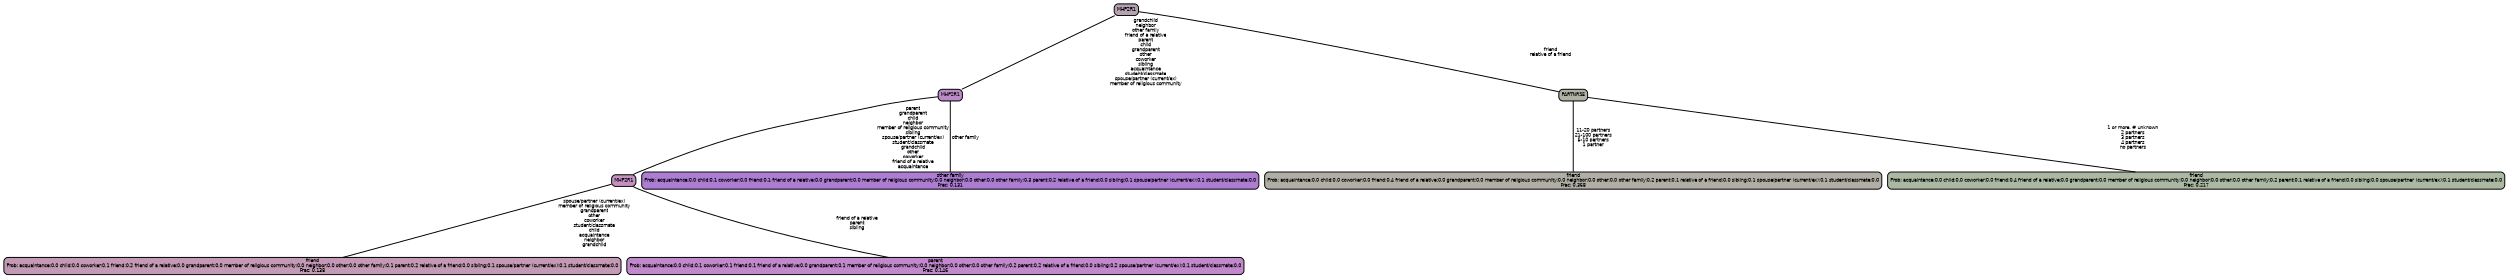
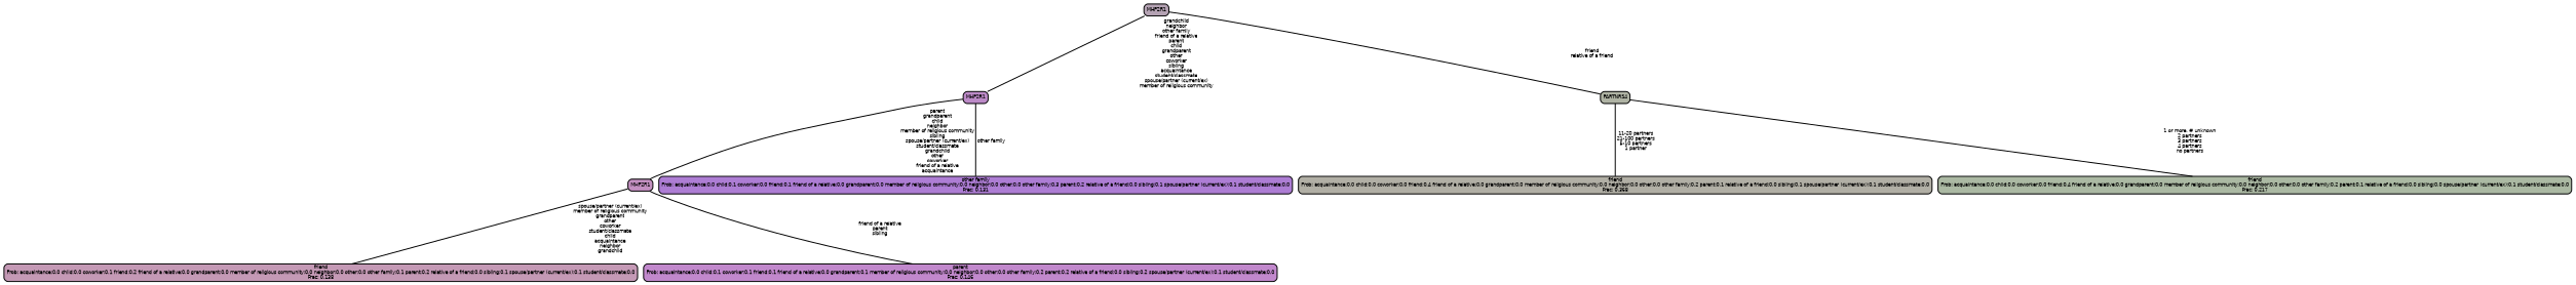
  graph {
    ranksep="0 equally"
    splines=straight
    node [color=black fontcolor=black fontname=helvetica penwidth=3 shape=box style="filled, rounded"]
    edge [color=black fontname=helvetica penwidth=3]
    n1 [fillcolor="#c499b5" label="friend\nProb: acquaintance:0.0 child:0.0 coworker:0.1 friend:0.2 friend of a relative:0.0 grandparent:0.0 member of religious community:0.0 neighbor:0.0 other:0.0 other family:0.1 parent:0.2 relative of a friend:0.0 sibling:0.1 spouse/partner (current/ex):0.1 student/classmate:0.0\nFrac: 0.138"]
    n2 [fillcolor="#c390c1" label=MHP2R1]
    n3 [fillcolor="#c188cc" label="parent\nProb: acquaintance:0.0 child:0.1 coworker:0.1 friend:0.1 friend of a relative:0.0 grandparent:0.1 member of religious community:0.0 neighbor:0.0 other:0.0 other family:0.2 parent:0.2 relative of a friend:0.0 sibling:0.2 spouse/partner (current/ex):0.1 student/classmate:0.0\nFrac: 0.146"]
    n4 [fillcolor="#bc8ac7" label=MHP2R1]
    n5 [fillcolor="#ad7dd4" label="other family\nProb: acquaintance:0.0 child:0.1 coworker:0.0 friend:0.1 friend of a relative:0.0 grandparent:0.0 member of religious community:0.0 neighbor:0.0 other:0.0 other family:0.3 parent:0.2 relative of a friend:0.0 sibling:0.1 spouse/partner (current/ex):0.1 student/classmate:0.0\nFrac: 0.131"]
    n6 [fillcolor="#b4a2b3" label=MHP2R1]
-   n7 [fillcolor="#afb3a4" label=PARTNRS5]
+   n7 [fillcolor="#afb3a4" label=PARTNRS4]
    n8 [fillcolor="#b1afa5" label="friend\nProb: acquaintance:0.0 child:0.0 coworker:0.0 friend:0.4 friend of a relative:0.0 grandparent:0.0 member of religious community:0.0 neighbor:0.0 other:0.0 other family:0.2 parent:0.1 relative of a friend:0.0 sibling:0.1 spouse/partner (current/ex):0.1 student/classmate:0.0\nFrac: 0.368"]
    n9 [fillcolor="#abb9a3" label="friend\nProb: acquaintance:0.0 child:0.0 coworker:0.0 friend:0.4 friend of a relative:0.0 grandparent:0.0 member of religious community:0.0 neighbor:0.0 other:0.0 other family:0.2 parent:0.1 relative of a friend:0.0 sibling:0.0 spouse/partner (current/ex):0.1 student/classmate:0.0\nFrac: 0.217"]
    subgraph sub_1 {
      rank=same
    }
    n2 -- n1 [label=" spouse/partner (current/ex)\n member of religious community\n grandparent\n other\n coworker\n student/classmate\n child\n acquaintance\n neighbor\n grandchild"]
    n2 -- n3 [label=" friend of a relative\n parent\n sibling"]
    n4 -- n2 [label=" parent\n grandparent\n child\n neighbor\n member of religious community\n sibling\n spouse/partner (current/ex)\n student/classmate\n grandchild\n other\n coworker\n friend of a relative\n acquaintance"]
    n4 -- n5 [label=" other family"]
    n6 -- n4 [label=" grandchild\n neighbor\n other family\n friend of a relative\n parent\n child\n grandparent\n other\n coworker\n sibling\n acquaintance\n student/classmate\n spouse/partner (current/ex)\n member of religious community"]
    n6 -- n7 [label=" friend\n relative of a friend"]
    n7 -- n8 [label=" 11-20 partners\n 21-100 partners\n 5-10 partners\n 1 partner"]
    n7 -- n9 [label=" 1 or more, # unknown\n 2 partners\n 3 partners\n 4 partners\n no partners"]
  }
